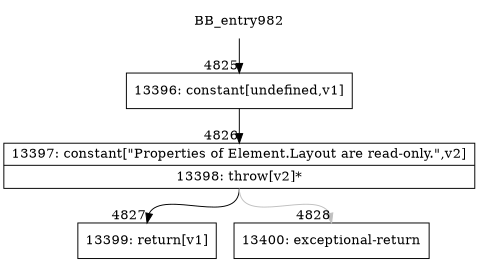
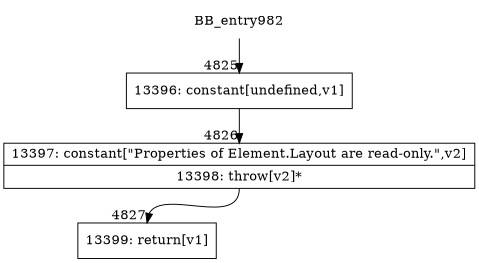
  digraph {
    rankdir=TD
    node [shape=record]
    edge [headport=n tailport=s]
    n1 [label=BB_entry982 shape=none]
    n2 [label="{13396: constant[undefined,v1]}"]
    n3 [label="{13397: constant[\"Properties of Element.Layout are read-only.\",v2]|13398: throw[v2]*}"]
    n4 [label="{13399: return[v1]}"]
-   n5 [label="{13400: exceptional-return}"]
    n1 -> n2 [headlabel="    4825"]
    n2 -> n3 [headlabel="      4826"]
    n3 -> n4 [headlabel="      4827"]
-   n3 -> n5 [color=gray headlabel="      4828"]
  }
